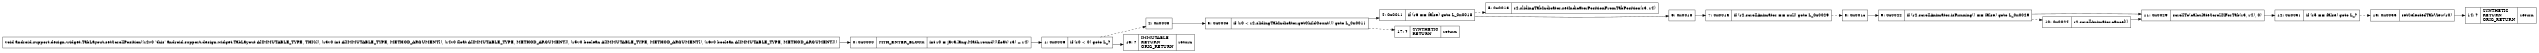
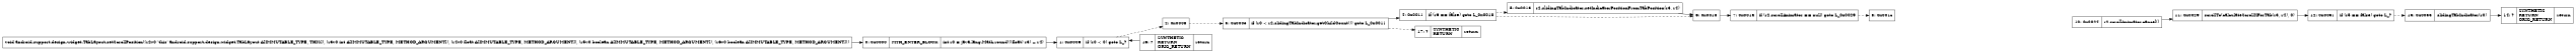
  digraph {
    rankdir=LR
    node [shape=record]
    n1 [label="{0\:\ 0x0000|MTH_ENTER_BLOCK\l|int r0 = java.lang.Math.round(((float) r3) + r4)\l}"]
    n2 [label="{1\:\ 0x0006|if (r0 \< 0) goto L_?\l}"]
    n3 [label="{2\:\ 0x0008}"]
-   n4 [label="{16\:\ ?|IMMUTABLE\lRETURN\lORIG_RETURN\l|return\l}"]
+   n4 [label="{16\:\ ?|SYNTHETIC\lRETURN\lORIG_RETURN\l|return\l}"]
    n5 [label="{3\:\ 0x000e|if (r0 \< r2.slidingTabIndicator.getChildCount()) goto L_0x0011\l}"]
    n6 [label="{4\:\ 0x0011|if (r6 == false) goto L_0x0018\l}"]
    n7 [label="{17\:\ ?|SYNTHETIC\lRETURN\l|return\l}"]
    n8 [label="{5\:\ 0x0013|r2.slidingTabIndicator.setIndicatorPositionFromTabPosition(r3, r4)\l}"]
    n9 [label="{6\:\ 0x0018}"]
    n10 [label="{7\:\ 0x001a|if (r2.scrollAnimator == null) goto L_0x0029\l}"]
    n11 [label="{8\:\ 0x001c}"]
-   n12 [label="{9\:\ 0x0022|if (r2.scrollAnimator.isRunning() == false) goto L_0x0029\l}"]
    n13 [label="{11\:\ 0x0029|scrollTo(calculateScrollXForTab(r3, r4), 0)\l}"]
    n14 [label="{12\:\ 0x0031|if (r5 == false) goto L_?\l}"]
    n15 [label="{10\:\ 0x0024|r2.scrollAnimator.cancel()\l}"]
-   n16 [label="{13\:\ 0x0033|setSelectedTabView(r0)\l}"]
+   n16 [label="{13\:\ 0x0033|slidingTabIndicator(r0)\l}"]
    n17 [label="{14\:\ ?|SYNTHETIC\lRETURN\lORIG_RETURN\l|return\l}"]
    n18 [label="{void android.support.design.widget.TabLayout.setScrollPosition((r2v0 'this' android.support.design.widget.TabLayout A[IMMUTABLE_TYPE, THIS]), (r3v0 int A[IMMUTABLE_TYPE, METHOD_ARGUMENT]), (r4v0 float A[IMMUTABLE_TYPE, METHOD_ARGUMENT]), (r5v0 boolean A[IMMUTABLE_TYPE, METHOD_ARGUMENT]), (r6v0 boolean A[IMMUTABLE_TYPE, METHOD_ARGUMENT])) }"]
    n1 -> n2
    n2 -> n3 [style=dashed]
-   n2 -> n4
-   n3 -> n5
+   n4 -> n2
+   n3 -> n5 [style=dashed]
    n5 -> n6
    n5 -> n7 [style=dashed]
    n6 -> n8 [style=dashed]
-   n6 -> n9
+   n6 -> n9 [style=dashed]
+   n8 -> n9
    n9 -> n10
    n10 -> n11 [style=dashed]
-   n11 -> n12
-   n12 -> n13
-   n12 -> n15 [style=dashed]
    n13 -> n14
    n14 -> n16 [style=dashed]
    n15 -> n13
    n16 -> n17
    n18 -> n1
  }
